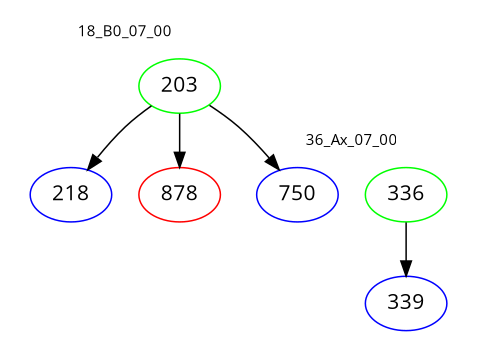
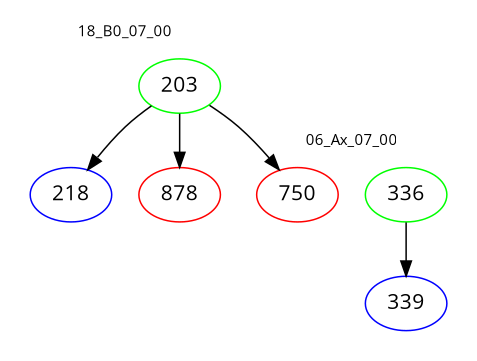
  digraph {
    fontname="Open Sans"
    node [color=green fontname="Open Sans"]
    edge [color=black fontname="Open Sans"]
    n1 [label=336]
    n2 [color=blue label=339]
-   n3 [color=blue label=750]
+   n3 [color=red label=750]
    n4 [label=203]
    n5 [color=blue label=218]
    n6 [color=red label=878]
    subgraph cluster_1 {
      color=white
      fontsize=10
-     label="36_Ax_07_00"
+     label="06_Ax_07_00"
      n1
      n2
      n3
    }
    subgraph cluster_2 {
      color=white
      fontsize=10
      label="18_B0_07_00"
      n4
      n5
      n6
    }
    n1 -> n2
    n4 -> n3
    n4 -> n5
    n4 -> n6
  }
